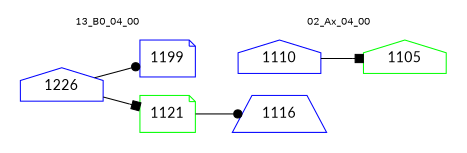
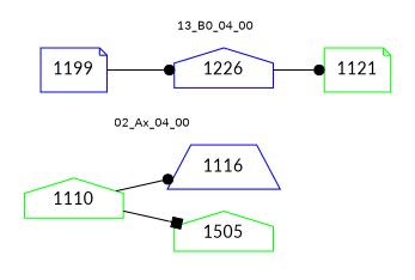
  digraph {
    fontname=Lato
    rankdir=LR
    node [color=blue fontname=Lato shape=house]
    edge [arrowhead=box color=black fontname=Lato]
-   n1 [label=1110]
-   n2 [color=green label=1105]
+   n1 [color=green label=1110]
+   n2 [color=green label=1505]
    n3 [label=1116 shape=trapezium]
    n4 [label=1226]
    n5 [color=green label=1121 shape=note]
    n6 [label=1199 shape=note]
    subgraph cluster_1 {
      color=white
      fontsize=10
      label="02_Ax_04_00"
      n1
      n2
      n3
    }
    subgraph cluster_2 {
      color=white
      fontsize=10
      label="13_B0_04_00"
      n4
      n5
      n6
    }
    n1 -> n2
-   n5 -> n3 [arrowhead=dot]
-   n4 -> n5
-   n4 -> n6 [arrowhead=dot]
+   n1 -> n3 [arrowhead=dot]
+   n4 -> n5 [arrowhead=dot]
+   n6 -> n4 [arrowhead=dot]
  }
